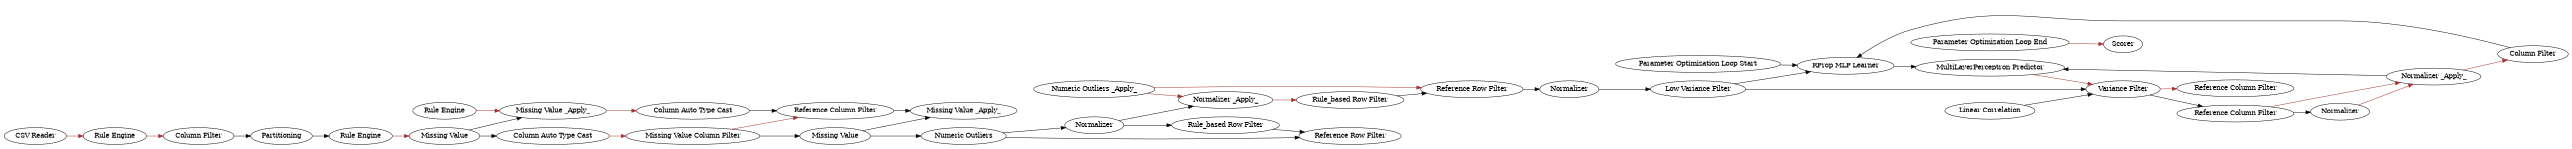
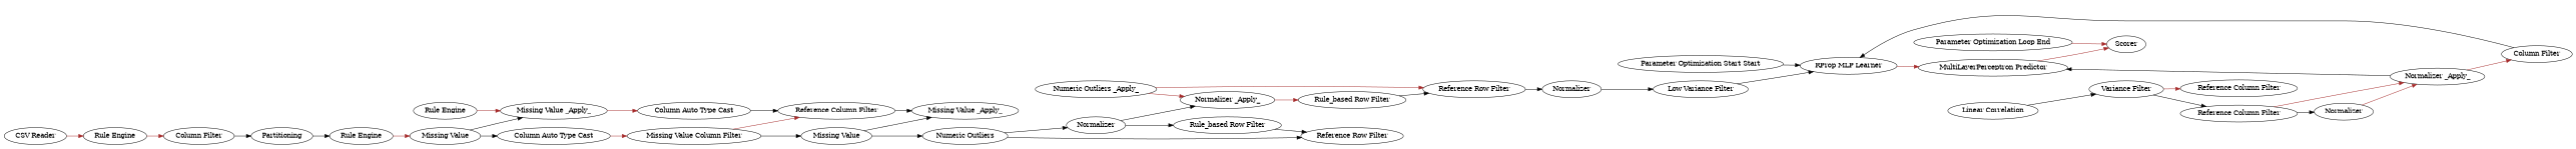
  digraph {
    rankdir=LR
    edge [color=black]
    n1 [label="Column Auto Type Cast"]
    n2 [label="Reference Column Filter"]
    n3 [label="Missing Value _Apply_"]
    n4 [label="Missing Value _Apply_"]
    n5 [label="Normalizer _Apply_"]
    n6 [label="Rule_based Row Filter"]
    n7 [label="Reference Row Filter"]
    n8 [label="Rule Engine"]
    n9 [label="Missing Value"]
    n10 [label="Column Auto Type Cast"]
    n11 [label="Missing Value Column Filter"]
    n12 [label="Numeric Outliers _Apply_"]
    n13 [label=Normalizer]
    n14 [label="RProp MLP Learner"]
    n15 [label="MultiLayerPerceptron Predictor"]
    n16 [label=Scorer]
    n17 [label="Reference Column Filter"]
    n18 [label="Missing Value"]
    n19 [label="Numeric Outliers"]
    n20 [label=Normalizer]
    n21 [label="Reference Row Filter"]
    n22 [label="Parameter Optimization Loop End"]
    n23 [label="Rule_based Row Filter"]
    n24 [label=Normalizer]
    n25 [label="Normalizer _Apply_"]
    n26 [label="Column Filter"]
    n27 [label="Column Filter"]
    n28 [label=Partitioning]
    n29 [label="Rule Engine"]
    n30 [label="Linear Correlation"]
    n31 [label="Variance Filter"]
    n32 [label="Reference Column Filter"]
    n33 [label="Rule Engine"]
-   n34 [label="Parameter Optimization Loop Start"]
+   n34 [label="Parameter Optimization Start Start"]
    n35 [label="Low Variance Filter"]
    n36 [label="CSV Reader"]
    n1 -> n2
    n2 -> n3
    n4 -> n1 [color=brown]
    n5 -> n6 [color=brown]
    n6 -> n7
    n7 -> n13
    n8 -> n4 [color=brown]
    n9 -> n4
    n9 -> n10
    n10 -> n11 [color=brown]
    n11 -> n2 [color=brown]
    n11 -> n18
    n12 -> n5 [color=brown]
    n12 -> n7 [color=brown]
    n13 -> n35
-   n14 -> n15
-   n15 -> n31 [color=brown]
+   n14 -> n15 [color=brown]
+   n15 -> n16 [color=brown]
    n18 -> n3
    n18 -> n19
    n19 -> n20
    n19 -> n21
    n20 -> n5
    n20 -> n23
    n22 -> n16 [color=brown]
    n23 -> n21
    n24 -> n25 [color=brown]
    n25 -> n15
    n25 -> n26 [color=brown]
    n26 -> n14
    n27 -> n28
    n28 -> n29
    n29 -> n9 [color=brown]
    n30 -> n31
    n31 -> n17 [color=brown]
    n31 -> n32
    n32 -> n24
    n32 -> n25 [color=brown]
    n33 -> n27 [color=brown]
    n34 -> n14
    n35 -> n14
-   n35 -> n31
    n36 -> n33 [color=brown]
  }
